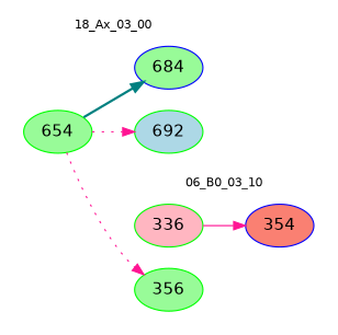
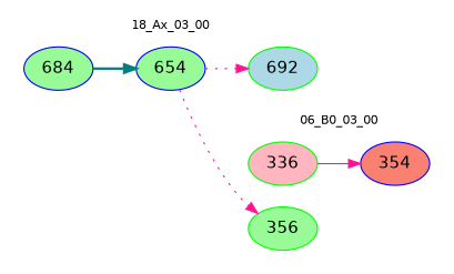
  digraph {
    fontname="DejaVu Sans"
    rankdir=LR
    node [color=green fillcolor=palegreen fontname="DejaVu Sans" style=filled]
    edge [color=deeppink fontname="DejaVu Sans" style=dotted]
-   n1 [label=654]
+   n1 [color=blue label=654]
    n2 [fillcolor=lightblue label=692]
    n3 [color=blue label=684]
    n4 [fillcolor=lightpink label=336]
    n5 [color=blue fillcolor=salmon label=354]
    n6 [label=356]
    subgraph cluster_1 {
      color=white
      fontsize=10
      label="18_Ax_03_00"
      n1
      n2
      n3
    }
    subgraph cluster_2 {
      color=white
      fontsize=10
-     label="06_B0_03_10"
+     label="06_B0_03_00"
      n4
      n5
      n6
    }
    n1 -> n2
-   n1 -> n3 [color=teal style=bold]
+   n3 -> n1 [color=teal style=bold]
    n1 -> n6
    n4 -> n5 [style=solid]
  }
